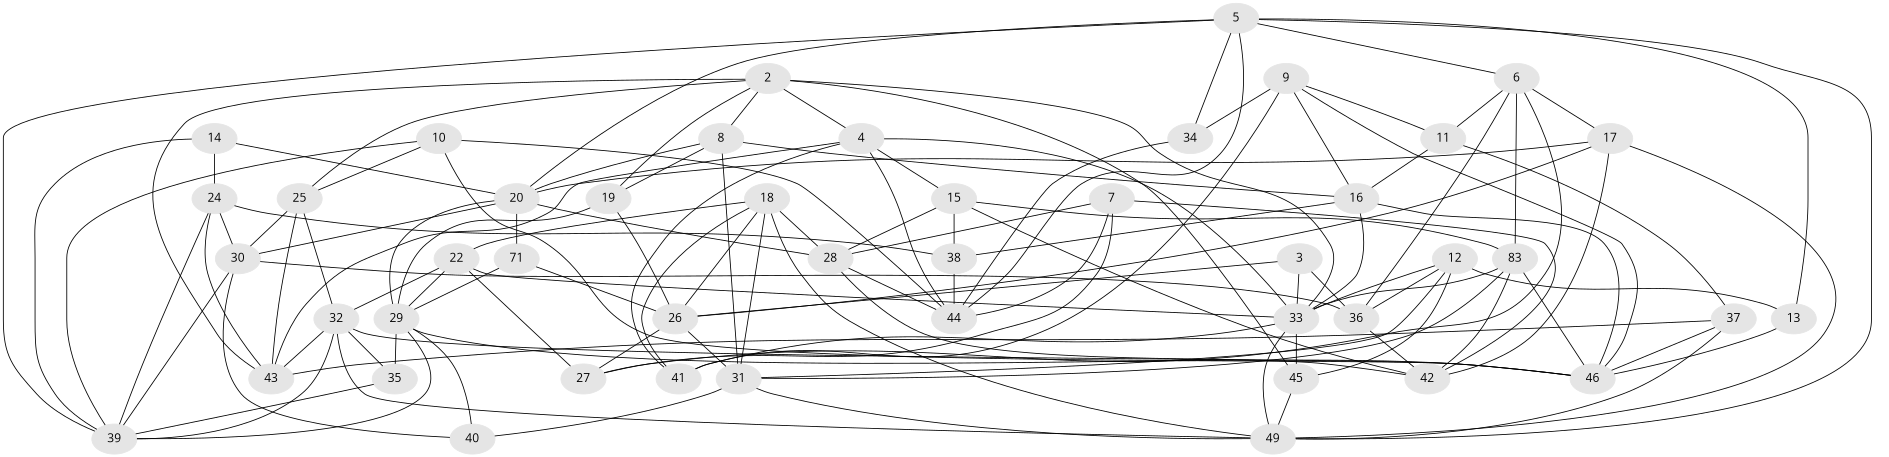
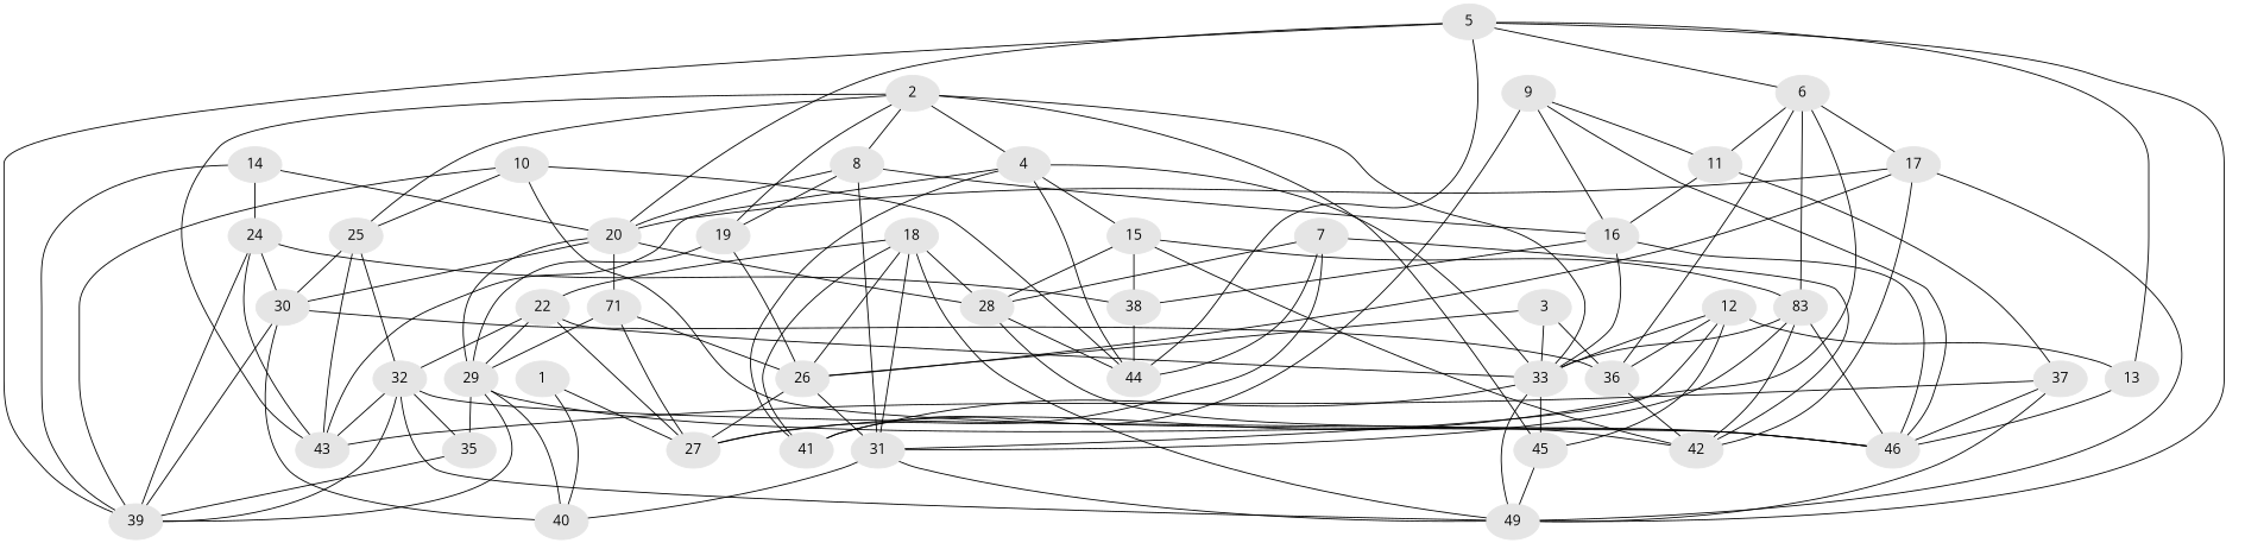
  graph {
    fontname="Open Sans"
    node [color=gray90 fontname="Open Sans" style=filled]
    edge [fontname="Open Sans" weight=1.0]
+   1
    27
    40
    2
    4
    8
    19
    25
    33
    43
    45
    15
    41
    44
    20
    16
    31
    26
    29
    30
    32
    n22 [label=49]
    3
    36
    42
    n26 [label=83]
    28
    38
    5
    6
    13
-   34
    39
    11
    17
    46
    n37 [label=71]
    37
    7
    9
    10
    12
    14
    24
    18
    22
    35
+   1 -- 27
+   1 -- 40
    2 -- 4
    2 -- 8
    2 -- 19
    2 -- 25
    2 -- 33
    2 -- 43
    2 -- 45 [weight=2.0]
    4 -- 33
    4 -- 43
    4 -- 15
    4 -- 41
    4 -- 44
    8 -- 19
    8 -- 20
    8 -- 16
    8 -- 31
    19 -- 26
    19 -- 29
    25 -- 43
    25 -- 30 [weight=2.0]
    25 -- 32
    33 -- 45
    33 -- 41
    33 -- n22
    45 -- n22
    15 -- 42
    15 -- n26
    15 -- 28
    15 -- 38
    20 -- 29
    20 -- 30
    20 -- 28
    20 -- n37
    16 -- 33
    16 -- 38
    16 -- 46
    31 -- 40
    31 -- n22
    26 -- 27
    26 -- 31
    29 -- 40
    29 -- 39
    29 -- 46
    29 -- 35
    30 -- 40 [weight=2.0]
    30 -- 36
    30 -- 39
    32 -- 43
    32 -- n22
    32 -- 39
    32 -- 46
    32 -- 35
    3 -- 33
    3 -- 26
    3 -- 36
    36 -- 42
    n26 -- 33
    n26 -- 31
    n26 -- 42
    n26 -- 46
    28 -- 44
    28 -- 42
    38 -- 44
    5 -- 44
    5 -- 20
    5 -- n22
    5 -- 6
    5 -- 13
-   5 -- 34
    5 -- 39
    6 -- 27
    6 -- 36
    6 -- n26
    6 -- 11
    6 -- 17
    13 -- 46
-   34 -- 44
    11 -- 16
    11 -- 37
    17 -- 20
    17 -- 26
    17 -- n22
    17 -- 42
+   n37 -- 27
    n37 -- 26
    n37 -- 29
    37 -- 43
    37 -- n22
    37 -- 46
    7 -- 27
    7 -- 44
    7 -- 42
    7 -- 28
    9 -- 41 [weight=2.0]
    9 -- 16
-   9 -- 34
    9 -- 11
    9 -- 46
    10 -- 25
    10 -- 44
    10 -- 39
    10 -- 46
    12 -- 33 [weight=2.0]
    12 -- 45
    12 -- 31
    12 -- 36
    12 -- 13
    14 -- 20
    14 -- 39
    14 -- 24
    24 -- 43
    24 -- 30
    24 -- 38
    24 -- 39
    18 -- 41
    18 -- 31
    18 -- 26
    18 -- n22
    18 -- 28
    18 -- 22
    22 -- 27
    22 -- 33
    22 -- 29
    22 -- 32
    35 -- 39
  }
